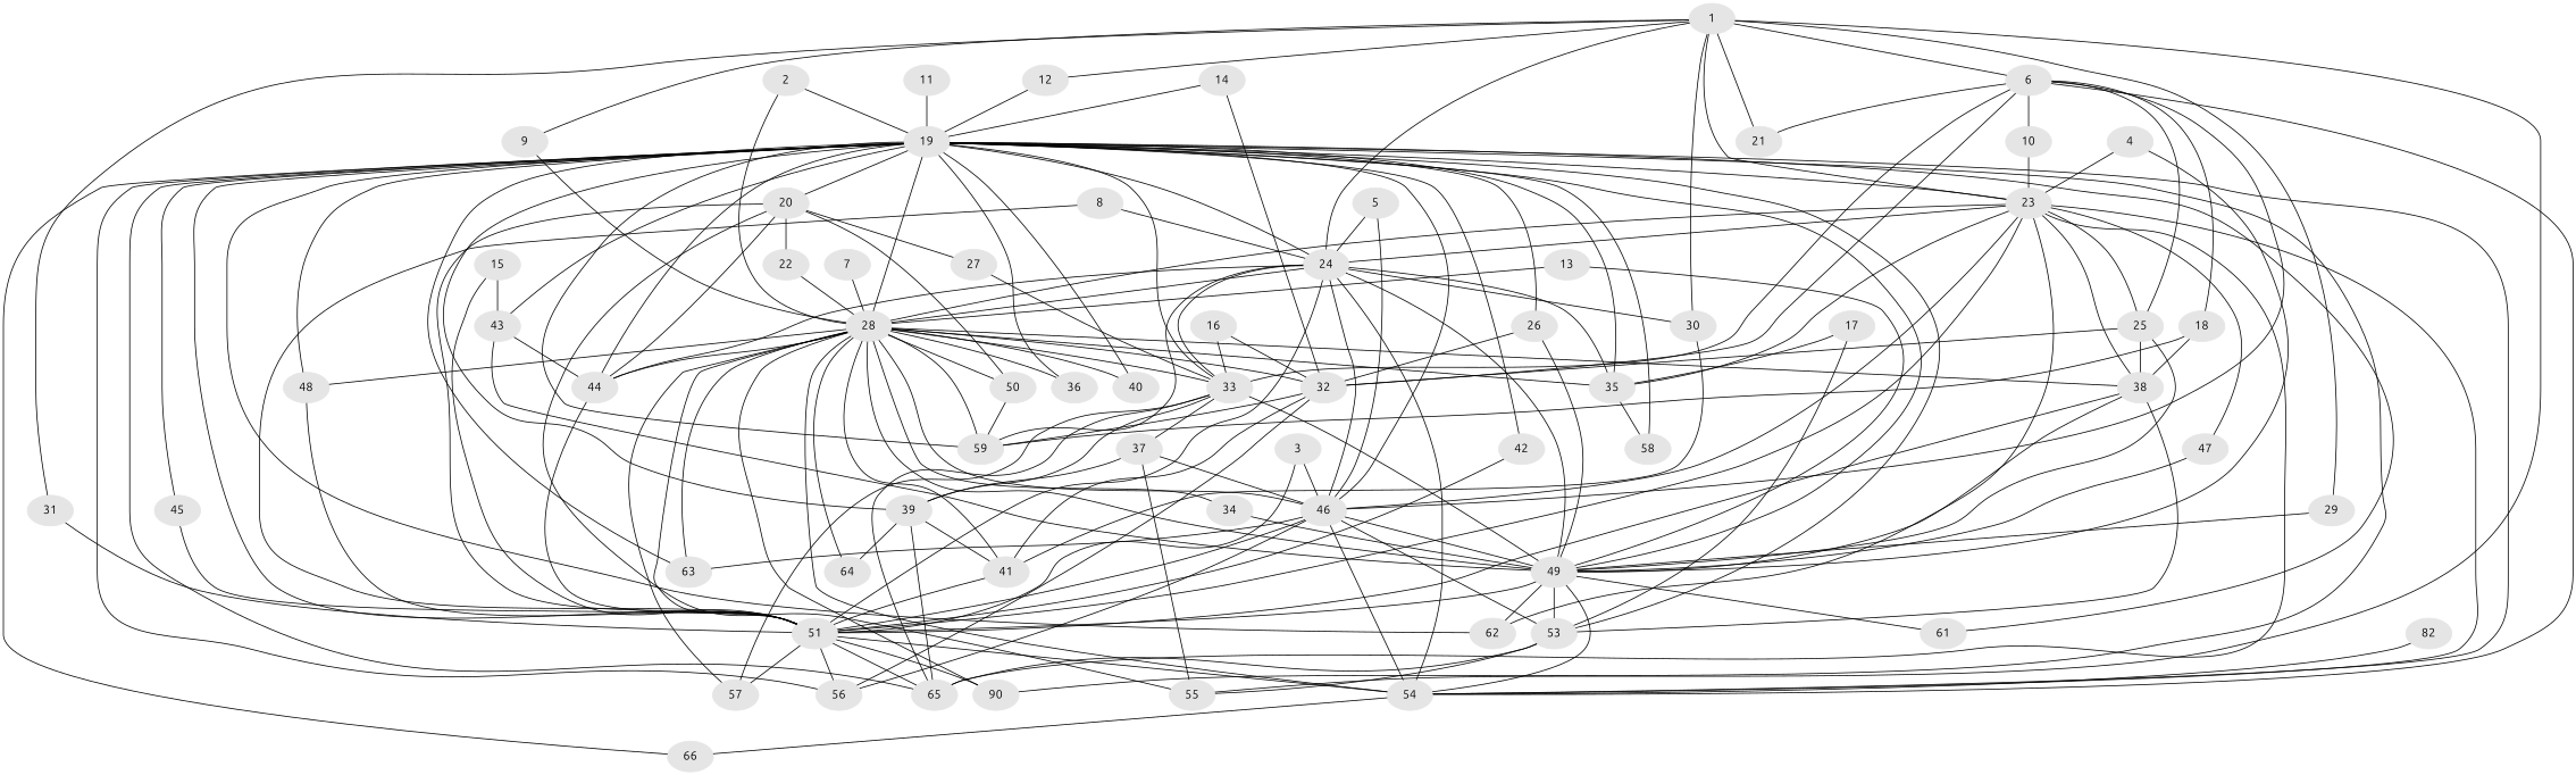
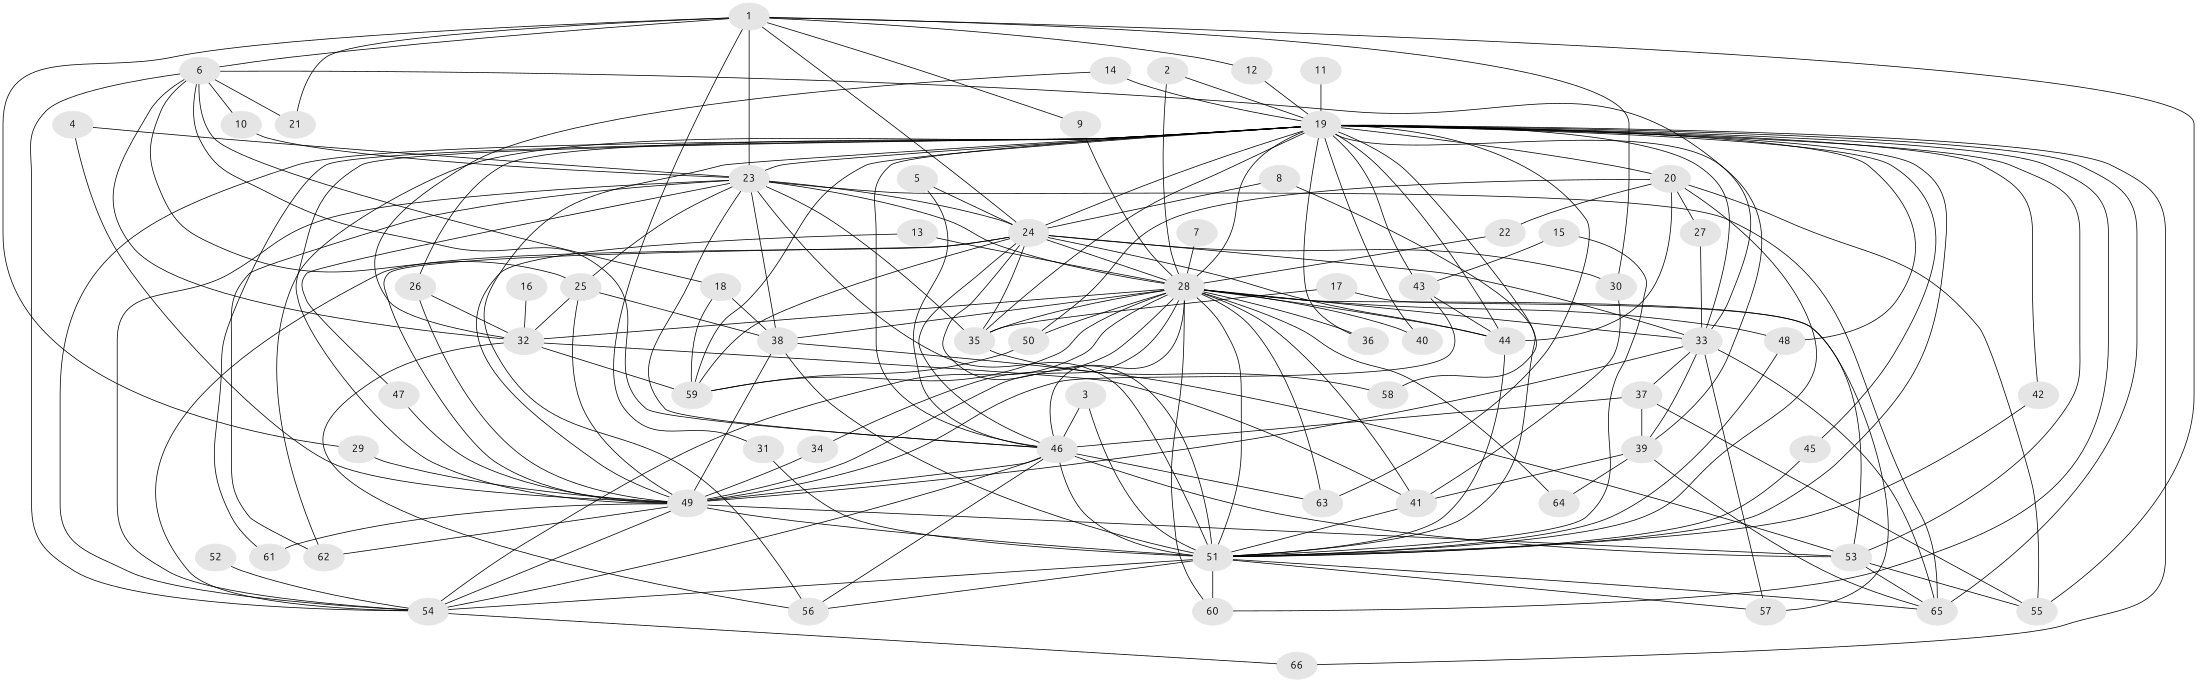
  graph {
    fontname=Ubuntu
    node [color=gray90 fontname=Ubuntu style=filled]
    edge [fontname=Ubuntu weight=1.0]
    1
    6
    9
    12
    21
    23
    24
    29
    30
    31
    55
    46
    10
    18
    25
    32
    33
    54
    28
    19
    51
    35
    38
    62
    65
    47
    49
    59
    44
    41
    2
    43
    53
    20
    26
    36
    39
    40
    42
    45
    48
    56
    58
-   60 [label=90]
+   60
    61
    63
    66
    50
    34
    57
    64
    3
    4
    5
    37
    7
    8
    11
    13
    14
    15
    16
    17
    22
    27
-   52 [label=82]
+   52
    1 -- 6
    1 -- 9
    1 -- 12
    1 -- 21
    1 -- 23 [weight=2.0]
    1 -- 24
    1 -- 29
    1 -- 30
    1 -- 31
    1 -- 55
    6 -- 21
    6 -- 46
    6 -- 10
    6 -- 18
    6 -- 25
    6 -- 32
    6 -- 33
    6 -- 54
    9 -- 28
    12 -- 19
    23 -- 24
    23 -- 46 [weight=2.0]
    23 -- 25
    23 -- 54
    23 -- 28 [weight=2.0]
    23 -- 51 [weight=2.0]
    23 -- 35
    23 -- 38
    23 -- 62 [weight=2.0]
    23 -- 65 [weight=2.0]
    23 -- 47
    24 -- 30
    24 -- 46
    24 -- 33
    24 -- 54 [weight=2.0]
    24 -- 28 [weight=3.0]
    24 -- 51 [weight=2.0]
    24 -- 35
    24 -- 49
    24 -- 59
    24 -- 44
    29 -- 49
    30 -- 41
    31 -- 51
    46 -- 54
    46 -- 51 [weight=2.0]
    46 -- 49
    46 -- 53
    46 -- 56
    46 -- 63
    10 -- 23
    18 -- 38
    18 -- 59
    25 -- 32
    25 -- 38
    25 -- 49
    32 -- 59
    32 -- 41
    32 -- 56
    33 -- 65
    33 -- 49
    33 -- 39
    33 -- 57
    33 -- 37
    54 -- 66
    28 -- 46 [weight=2.0]
    28 -- 32
    28 -- 33
    28 -- 54 [weight=2.0]
    28 -- 51 [weight=4.0]
    28 -- 35 [weight=2.0]
    28 -- 38
    28 -- 49 [weight=4.0]
    28 -- 59
    28 -- 44
    28 -- 41
    28 -- 36
    28 -- 40
    28 -- 48 [weight=2.0]
    28 -- 60
    28 -- 63
    28 -- 50
    28 -- 34
    28 -- 57
    28 -- 64
    19 -- 23
    19 -- 24
    19 -- 46 [weight=2.0]
    19 -- 33
    19 -- 54
    19 -- 28 [weight=3.0]
    19 -- 51 [weight=2.0]
    19 -- 35
    19 -- 62
    19 -- 65
    19 -- 49
    19 -- 59
    19 -- 44
    19 -- 43
    19 -- 53
    19 -- 20
    19 -- 26
    19 -- 36
    19 -- 39
    19 -- 40
    19 -- 42
    19 -- 45
    19 -- 48
    19 -- 56
    19 -- 58
    19 -- 60
    19 -- 61
    19 -- 63 [weight=2.0]
    19 -- 66
    51 -- 54 [weight=3.0]
    51 -- 65
    51 -- 56
    51 -- 60
    51 -- 57
    35 -- 58
    38 -- 51
    38 -- 49
    38 -- 53
    47 -- 49
    49 -- 54
    49 -- 51 [weight=3.0]
    49 -- 62
    49 -- 53
    49 -- 61
    44 -- 51
    41 -- 51
    2 -- 28
    2 -- 19
    43 -- 49 [weight=2.0]
    43 -- 44
    53 -- 55
    53 -- 65
    20 -- 55
    20 -- 51
    20 -- 44
    20 -- 50
    20 -- 22
    20 -- 27
    26 -- 32
    26 -- 49
    39 -- 65
    39 -- 41
    39 -- 64
    42 -- 51
    45 -- 51
    48 -- 51
    50 -- 59
    34 -- 49
    3 -- 46
    3 -- 51
    4 -- 23
    4 -- 49
    5 -- 24
    5 -- 46
    37 -- 55
    37 -- 46
    37 -- 39
    7 -- 28 [weight=2.0]
    8 -- 24
    8 -- 51
    11 -- 19
    13 -- 28
    13 -- 49
    14 -- 32
    14 -- 19
    15 -- 51
    15 -- 43
    16 -- 32
-   16 -- 33
    17 -- 35
    17 -- 53
    22 -- 28
    27 -- 33
    52 -- 54
  }
